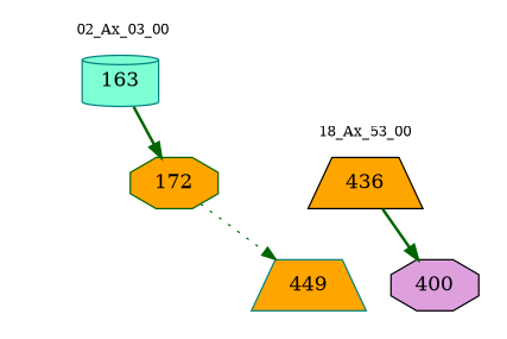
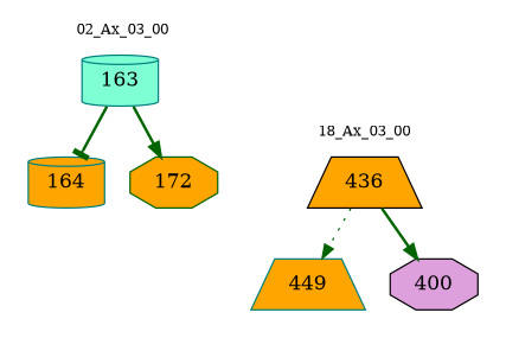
  digraph {
    node [color=teal fillcolor=orange shape=cylinder style=filled]
    edge [arrowhead=normal color=darkgreen style=bold]
    n1 [fillcolor=aquamarine label=163]
+   n2 [label=164]
    n3 [color=darkgreen label=172 shape=octagon]
    n4 [color=black label=436 shape=trapezium]
    n5 [color=black fillcolor=plum label=400 shape=octagon]
    n6 [label=449 shape=trapezium]
    subgraph cluster_1 {
      color=white
      fontsize=10
      label="02_Ax_03_00"
      n1
+     n2
      n3
    }
    subgraph cluster_2 {
      color=white
      fontsize=10
-     label="18_Ax_53_00"
+     label="18_Ax_03_00"
      n4
      n5
      n6
    }
+   n1 -> n2 [arrowhead=tee]
    n1 -> n3
    n4 -> n5
-   n3 -> n6 [style=dotted]
+   n4 -> n6 [style=dotted]
  }
